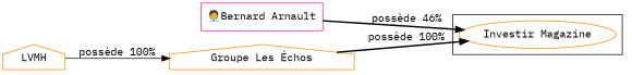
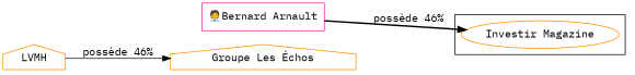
  digraph {
    fontname="IBM Plex Mono"
    rankdir=LR
    node [color=darkorange fontname="IBM Plex Mono" shape=house]
    edge [fontname="IBM Plex Mono" style=bold]
    n1 [label="Investir Magazine" shape=""]
    n2 [color=deeppink label="🧑‍💼Bernard Arnault" shape=box]
    n3 [label=LVMH]
    n4 [label="Groupe Les Échos"]
    subgraph cluster_1 {
      n1
    }
    subgraph sub_2 {
      n2
    }
    n2 -> n1 [label="possède 46%"]
-   n3 -> n4 [label="possède 100%" style=solid]
-   n4 -> n1 [label="possède 100%"]
+   n3 -> n4 [label="possède 46%" style=solid]
  }
